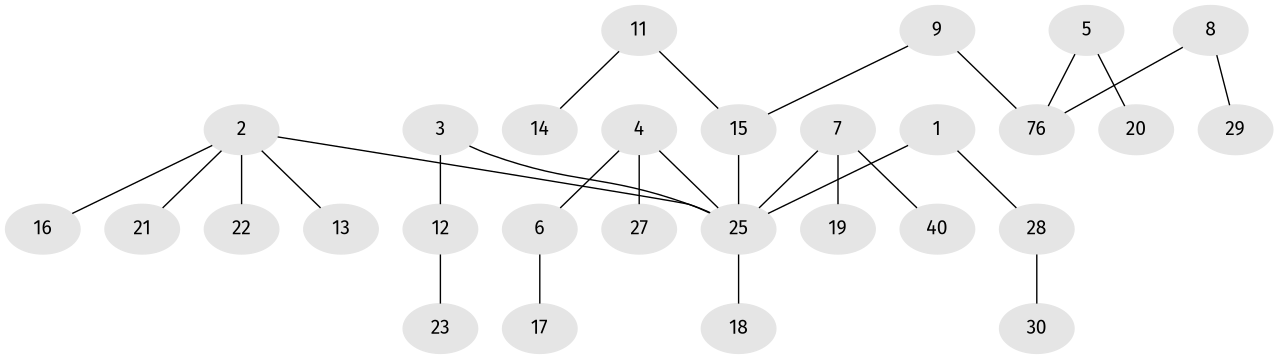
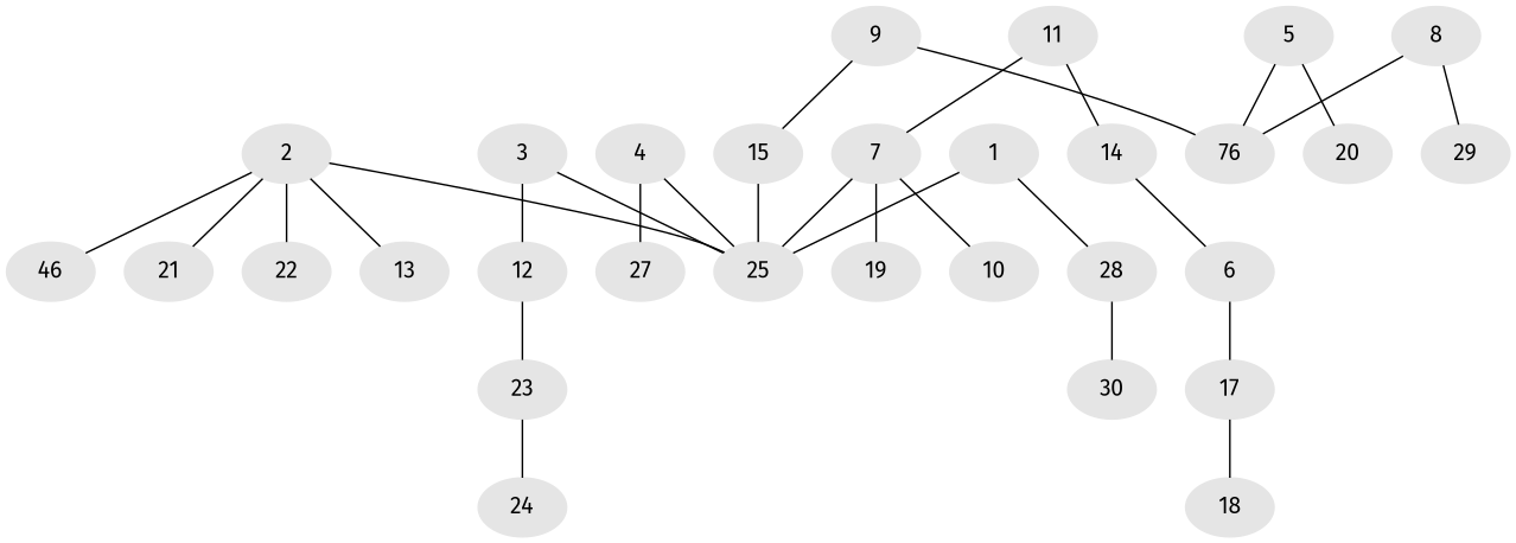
  graph {
    fontname="Fira Sans"
    node [color=gray90 fontname="Fira Sans" style=filled]
    edge [fontname="Fira Sans" weight=1.0]
    1
    25
    28
    30
    2
    13
-   16
+   16 [label=46]
    21
    22
    3
    12
    23
    4
    6
    27
    17
    5
    20
    n19 [label=76]
    15
    18
    7
-   10 [label=40]
+   10
    19
    8
    29
    9
    11
    14
+   24
    1 -- 25
    1 -- 28
    28 -- 30
    2 -- 25
    2 -- 13
    2 -- 16
    2 -- 21
    2 -- 22
    3 -- 25
    3 -- 12
    12 -- 23
+   23 -- 24
    4 -- 25
-   4 -- 6
+   14 -- 6
    4 -- 27
    6 -- 17
-   25 -- 18
+   17 -- 18
    5 -- 20
    5 -- n19
    15 -- 25
    7 -- 25
    7 -- 10
    7 -- 19
    8 -- n19
    8 -- 29
    9 -- n19
    9 -- 15
-   11 -- 15
+   11 -- 7
    11 -- 14
  }
